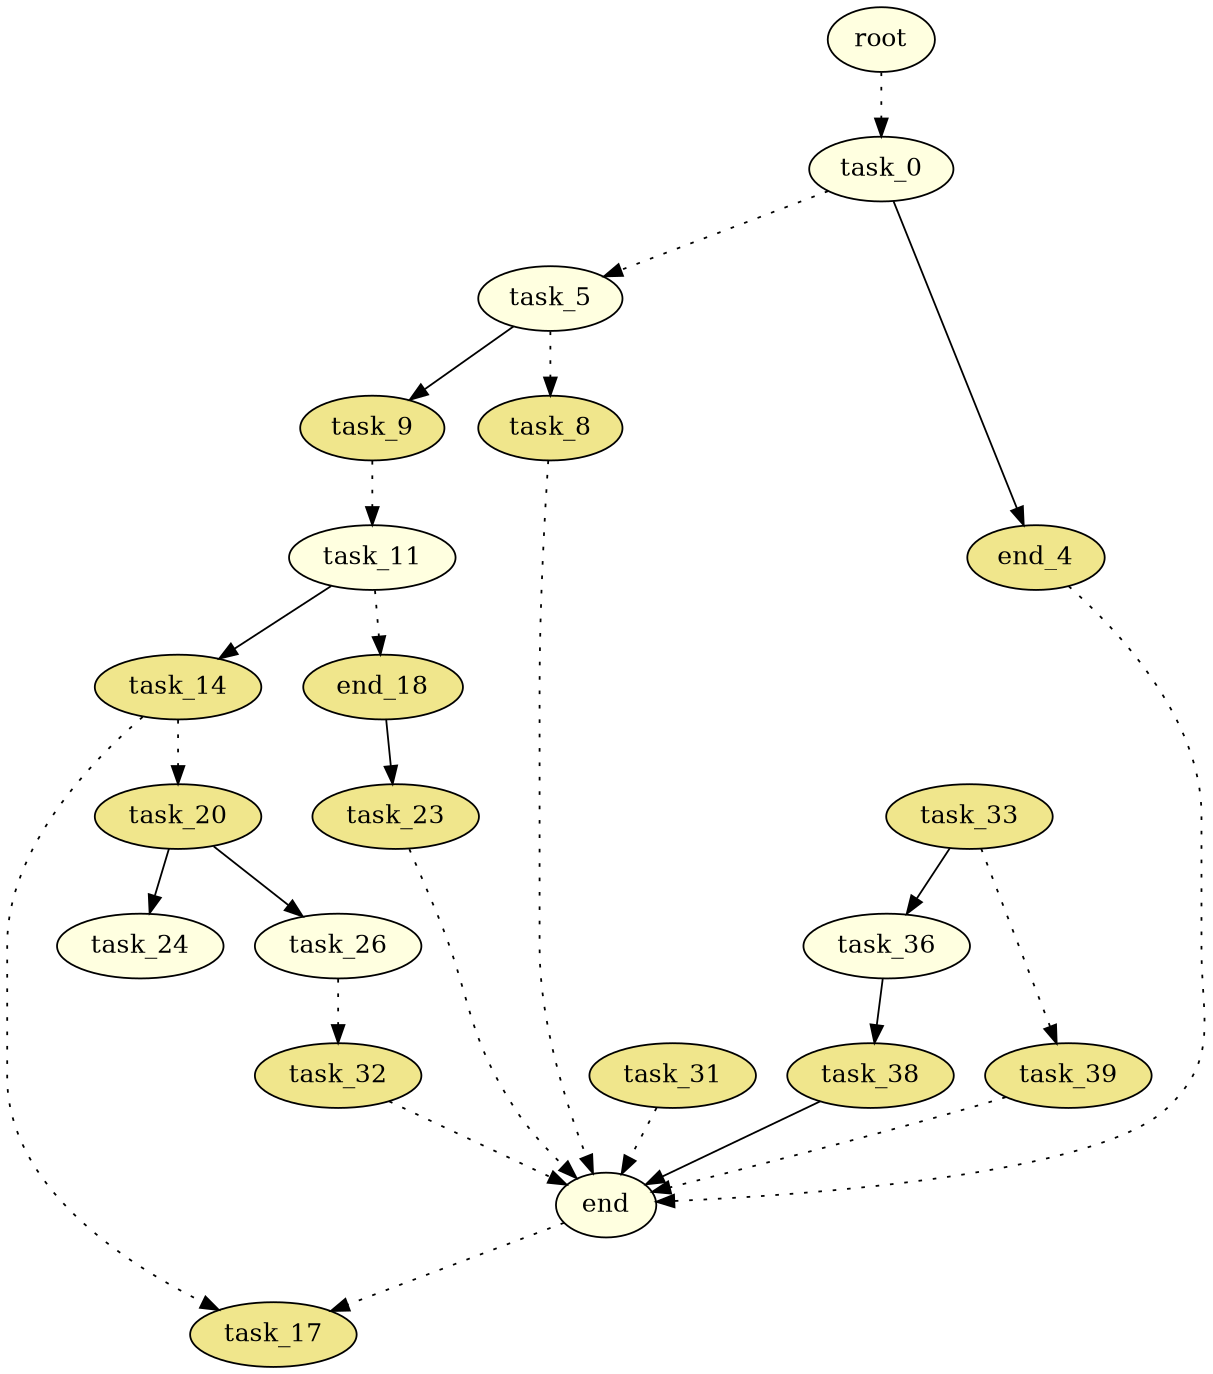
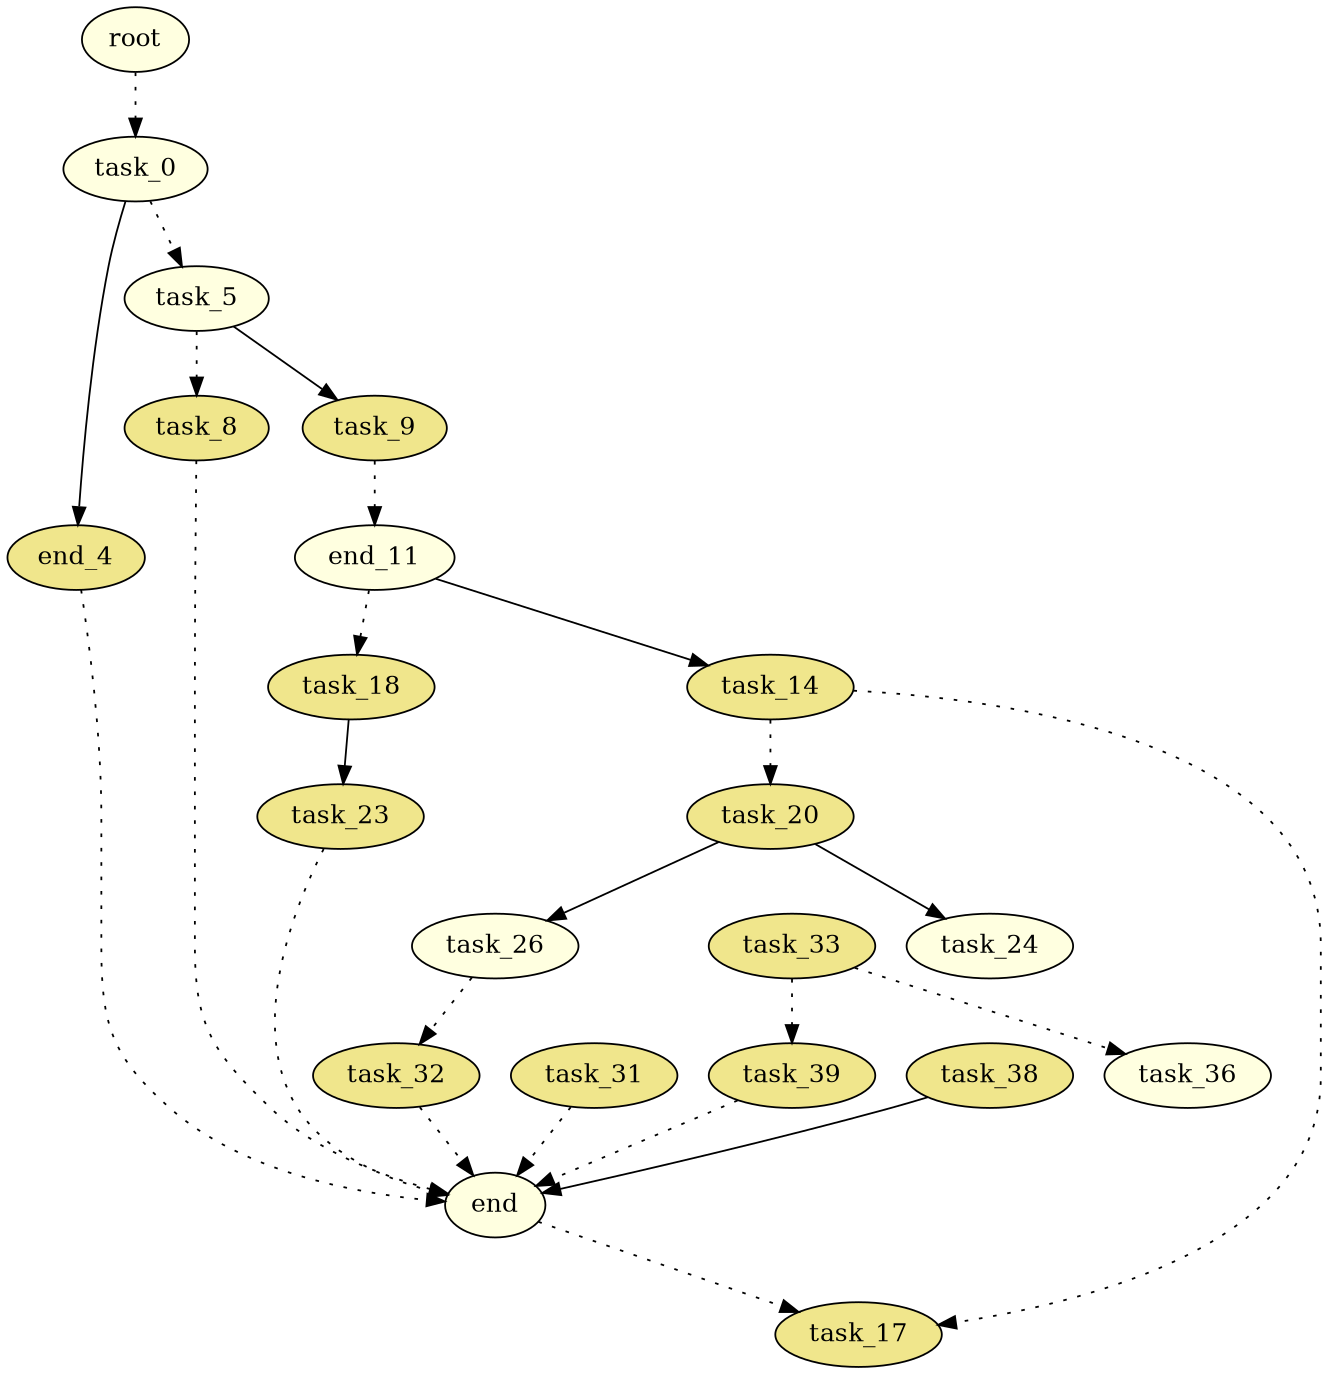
  digraph {
    node [fillcolor=khaki style=filled]
    edge [style=dotted]
    root [fillcolor=lightyellow]
    n2 [fillcolor=lightyellow label=task_0]
    n3 [label=end_4]
    task_5 [fillcolor=lightyellow]
    end [fillcolor=lightyellow]
    task_8
    task_9
    task_17
-   task_11 [fillcolor=lightyellow]
+   task_11 [fillcolor=lightyellow label=end_11]
    task_14
-   task_18 [label=end_18]
+   task_18
    task_20
    task_23
    task_24 [fillcolor=lightyellow]
    task_26 [fillcolor=lightyellow]
    task_32
    task_31
    task_36 [fillcolor=lightyellow]
    task_33
    task_39
    task_38
    root -> n2
    n2 -> n3 [style=solid]
    n2 -> task_5
    n3 -> end
    task_5 -> task_8
    task_5 -> task_9 [style=solid]
    end -> task_17
    task_8 -> end
    task_9 -> task_11
    task_11 -> task_14 [style=solid]
    task_11 -> task_18
    task_14 -> task_17
    task_14 -> task_20
    task_18 -> task_23 [style=solid]
    task_20 -> task_24 [style=solid]
    task_20 -> task_26 [style=solid]
    task_23 -> end
    task_26 -> task_32
    task_32 -> end
    task_31 -> end
-   task_36 -> task_38 [style=solid]
-   task_33 -> task_36 [style=solid]
+   task_33 -> task_36
    task_33 -> task_39
    task_39 -> end
    task_38 -> end [style=solid]
  }
